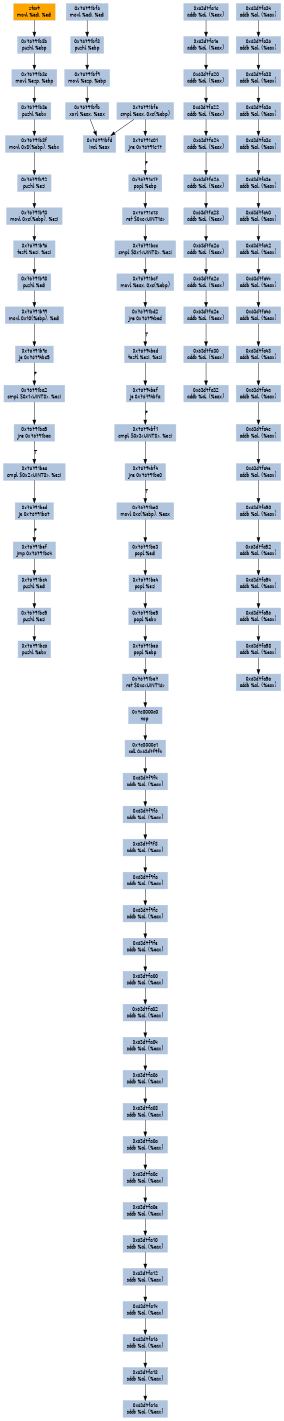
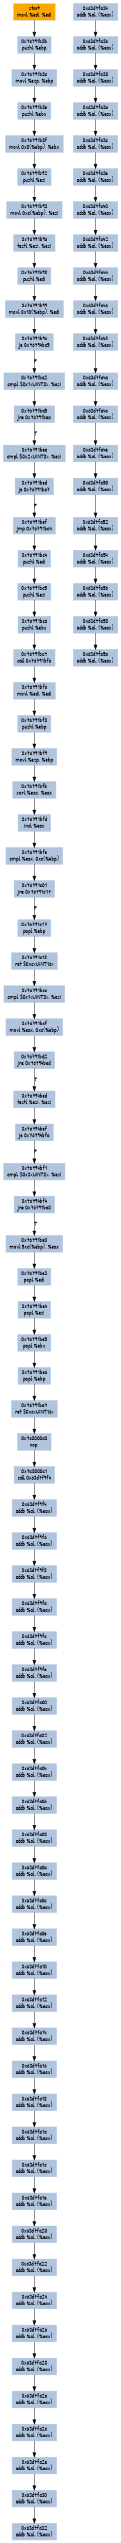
  digraph {
    fontname="Patrick Hand"
    node [color=lightsteelblue fillcolor=lightsteelblue fontname="Patrick Hand" shape=rectangle style=filled]
    edge [color="#000000" fontname="Patrick Hand"]
    n1 [color=lightgrey fillcolor=orange label="start\nmovl %edi, %edi"]
    n2 [label="0x76791b8b\npushl %ebp"]
    n3 [label="0x76791b8c\nmovl %esp, %ebp"]
    n4 [label="0x76791b8e\npushl %ebx"]
    n5 [label="0x76791b8f\nmovl 0x8(%ebp), %ebx"]
    n6 [label="0x76791b92\npushl %esi"]
    n7 [label="0x76791b93\nmovl 0xc(%ebp), %esi"]
    n8 [label="0x76791b96\ntestl %esi, %esi"]
    n9 [label="0x76791b98\npushl %edi"]
    n10 [label="0x76791b99\nmovl 0x10(%ebp), %edi"]
    n11 [label="0x76791b9c\nje 0x76794bc5"]
    n12 [label="0x76791ba2\ncmpl $0x1<UINT8>, %esi"]
    n13 [label="0x76791ba5\njne 0x76791bea"]
    n14 [label="0x76791bea\ncmpl $0x2<UINT8>, %esi"]
    n15 [label="0x76791bed\nje 0x76791ba7"]
    n16 [label="0x76791bef\njmp 0x76791bc4"]
    n17 [label="0x76791bc4\npushl %edi"]
    n18 [label="0x76791bc5\npushl %esi"]
    n19 [label="0x76791bc6\npushl %ebx"]
+   n20 [label="0x76791bc7\ncall 0x76791bf6"]
    n21 [label="0x76791bf6\nmovl %edi, %edi"]
    n22 [label="0x76791bf8\npushl %ebp"]
    n23 [label="0x76791bf9\nmovl %esp, %ebp"]
    n24 [label="0x76791bfb\nxorl %eax, %eax"]
    n25 [label="0x76791bfd\nincl %eax"]
    n26 [label="0x76791bfe\ncmpl %eax, 0xc(%ebp)"]
    n27 [label="0x76791c01\njne 0x76791c17"]
    n28 [label="0x76791c17\npopl %ebp"]
    n29 [label="0x76791c18\nret $0xc<UINT16>"]
    n30 [label="0x76791bcc\ncmpl $0x1<UINT8>, %esi"]
    n31 [label="0x76791bcf\nmovl %eax, 0xc(%ebp)"]
    n32 [label="0x76791bd2\njne 0x76794bed"]
    n33 [label="0x76794bed\ntestl %esi, %esi"]
    n34 [label="0x76794bef\nje 0x76794bfa"]
    n35 [label="0x76794bf1\ncmpl $0x3<UINT8>, %esi"]
    n36 [label="0x76794bf4\njne 0x76791be0"]
-   n37 [label="0x76791be0\nmovl 0xc(%ebp), %eax"]
+   n37 [label="0x76791be0\nmovl 5xc(%ebp), %eax"]
    n38 [label="0x76791be3\npopl %edi"]
    n39 [label="0x76791be4\npopl %esi"]
    n40 [label="0x76791be5\npopl %ebx"]
    n41 [label="0x76791be6\npopl %ebp"]
    n42 [label="0x76791be7\nret $0xc<UINT16>"]
    n43 [label="0x7c8000c0\nnop "]
    n44 [label="0x7c8000c1\ncall 0x63d7f9f4"]
    n45 [label="0x63d7f9f4\naddb %al, (%eax)"]
    n46 [label="0x63d7f9f6\naddb %al, (%eax)"]
    n47 [label="0x63d7f9f8\naddb %al, (%eax)"]
    n48 [label="0x63d7f9fa\naddb %al, (%eax)"]
    n49 [label="0x63d7f9fc\naddb %al, (%eax)"]
    n50 [label="0x63d7f9fe\naddb %al, (%eax)"]
    n51 [label="0x63d7fa00\naddb %al, (%eax)"]
    n52 [label="0x63d7fa02\naddb %al, (%eax)"]
    n53 [label="0x63d7fa04\naddb %al, (%eax)"]
    n54 [label="0x63d7fa06\naddb %al, (%eax)"]
    n55 [label="0x63d7fa08\naddb %al, (%eax)"]
    n56 [label="0x63d7fa0a\naddb %al, (%eax)"]
    n57 [label="0x63d7fa0c\naddb %al, (%eax)"]
    n58 [label="0x63d7fa0e\naddb %al, (%eax)"]
    n59 [label="0x63d7fa10\naddb %al, (%eax)"]
    n60 [label="0x63d7fa12\naddb %al, (%eax)"]
    n61 [label="0x63d7fa14\naddb %al, (%eax)"]
    n62 [label="0x63d7fa16\naddb %al, (%eax)"]
    n63 [label="0x63d7fa18\naddb %al, (%eax)"]
    n64 [label="0x63d7fa1a\naddb %al, (%eax)"]
    n65 [label="0x63d7fa1c\naddb %al, (%eax)"]
    n66 [label="0x63d7fa1e\naddb %al, (%eax)"]
    n67 [label="0x63d7fa20\naddb %al, (%eax)"]
    n68 [label="0x63d7fa22\naddb %al, (%eax)"]
    n69 [label="0x63d7fa24\naddb %al, (%eax)"]
    n70 [label="0x63d7fa26\naddb %al, (%eax)"]
    n71 [label="0x63d7fa28\naddb %al, (%eax)"]
    n72 [label="0x63d7fa2a\naddb %al, (%eax)"]
    n73 [label="0x63d7fa2c\naddb %al, (%eax)"]
    n74 [label="0x63d7fa2e\naddb %al, (%eax)"]
    n75 [label="0x63d7fa30\naddb %al, (%eax)"]
    n76 [label="0x63d7fa32\naddb %al, (%eax)"]
    n77 [label="0x63d7fa34\naddb %al, (%eax)"]
    n78 [label="0x63d7fa36\naddb %al, (%eax)"]
    n79 [label="0x63d7fa38\naddb %al, (%eax)"]
    n80 [label="0x63d7fa3a\naddb %al, (%eax)"]
    n81 [label="0x63d7fa3c\naddb %al, (%eax)"]
    n82 [label="0x63d7fa3e\naddb %al, (%eax)"]
    n83 [label="0x63d7fa40\naddb %al, (%eax)"]
    n84 [label="0x63d7fa42\naddb %al, (%eax)"]
    n85 [label="0x63d7fa44\naddb %al, (%eax)"]
    n86 [label="0x63d7fa46\naddb %al, (%eax)"]
    n87 [label="0x63d7fa48\naddb %al, (%eax)"]
    n88 [label="0x63d7fa4a\naddb %al, (%eax)"]
    n89 [label="0x63d7fa4c\naddb %al, (%eax)"]
    n90 [label="0x63d7fa4e\naddb %al, (%eax)"]
    n91 [label="0x63d7fa50\naddb %al, (%eax)"]
    n92 [label="0x63d7fa52\naddb %al, (%eax)"]
    n93 [label="0x63d7fa54\naddb %al, (%eax)"]
    n94 [label="0x63d7fa56\naddb %al, (%eax)"]
    n95 [label="0x63d7fa58\naddb %al, (%eax)"]
    n96 [label="0x63d7fa5a\naddb %al, (%eax)"]
    n1 -> n2
    n2 -> n3
    n3 -> n4
    n4 -> n5
    n5 -> n6
    n6 -> n7
    n7 -> n8
    n8 -> n9
    n9 -> n10
    n10 -> n11
    n11 -> n12 [label=F]
    n12 -> n13
    n13 -> n14 [label=T]
    n14 -> n15
    n15 -> n16 [label=F]
    n16 -> n17
    n17 -> n18
    n18 -> n19
+   n19 -> n20
+   n20 -> n21
    n21 -> n22
    n22 -> n23
    n23 -> n24
    n24 -> n25
-   n26 -> n25
+   n25 -> n26
    n26 -> n27
    n27 -> n28 [label=F]
    n28 -> n29
    n29 -> n30
    n30 -> n31
    n31 -> n32
    n32 -> n33 [label=T]
    n33 -> n34
    n34 -> n35 [label=F]
    n35 -> n36
    n36 -> n37 [label=T]
    n37 -> n38
    n38 -> n39
    n39 -> n40
    n40 -> n41
    n41 -> n42
    n42 -> n43
    n43 -> n44
    n44 -> n45
    n45 -> n46
    n46 -> n47
    n47 -> n48
    n48 -> n49
    n49 -> n50
    n50 -> n51
    n51 -> n52
    n52 -> n53
    n53 -> n54
    n54 -> n55
    n55 -> n56
    n56 -> n57
    n57 -> n58
    n58 -> n59
    n59 -> n60
    n60 -> n61
    n61 -> n62
    n62 -> n63
    n63 -> n64
+   n64 -> n65
    n65 -> n66
    n66 -> n67
    n67 -> n68
    n68 -> n69
    n69 -> n70
    n70 -> n71
    n71 -> n72
    n72 -> n73
    n73 -> n74
    n74 -> n75
    n75 -> n76
    n77 -> n78
    n78 -> n79
    n79 -> n80
    n80 -> n81
    n81 -> n82
    n82 -> n83
    n83 -> n84
    n84 -> n85
    n85 -> n86
    n86 -> n87
    n87 -> n88
    n88 -> n89
    n89 -> n90
    n90 -> n91
    n91 -> n92
    n92 -> n93
    n93 -> n94
    n94 -> n95
    n95 -> n96
  }
